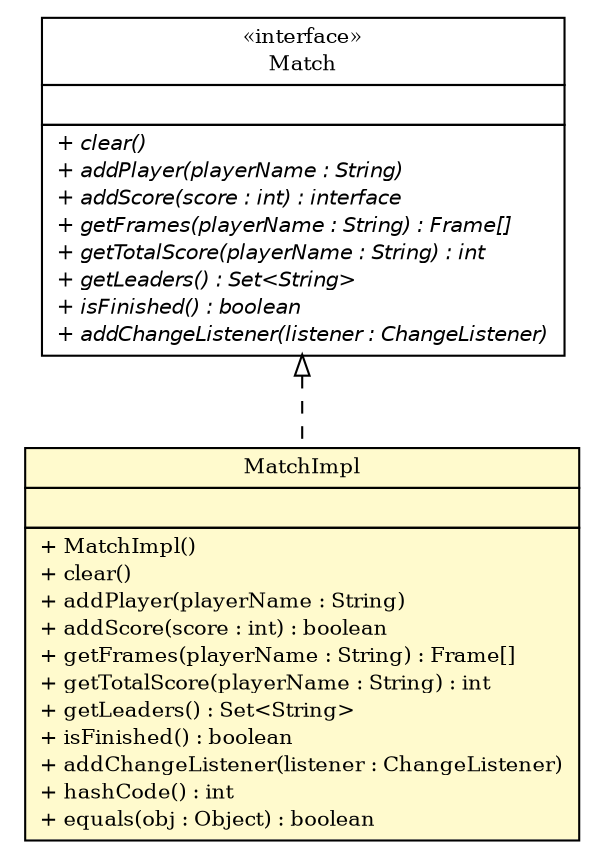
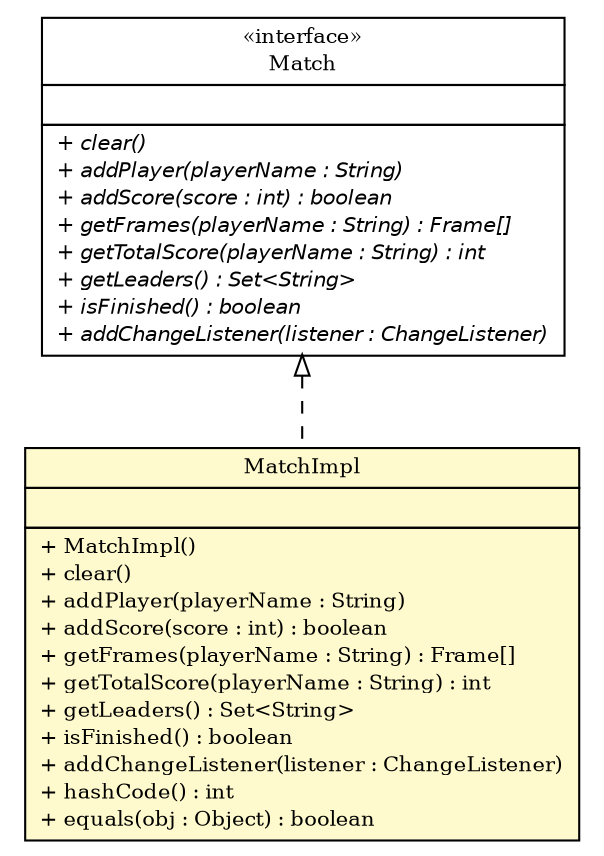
  digraph {
    nodesep=0.25
    ranksep=0.5
    fontname="DejaVu Serif"
    node [fontcolor=black fontname="DejaVu Serif" fontsize=10.0 shape=plaintext]
-   n1 [label=<<table title="thmuggleton.model.Match" border="0" cellborder="1" cellspacing="0" cellpadding="2" port="p" href="../Match.html"> 		<tr><td><table border="0" cellspacing="0" cellpadding="1"> <tr><td align="center" balign="center"> &#171;interface&#187; </td></tr> <tr><td align="center" balign="center"> Match </td></tr> 		</table></td></tr> 		<tr><td><table border="0" cellspacing="0" cellpadding="1"> <tr><td align="left" balign="left">  </td></tr> 		</table></td></tr> 		<tr><td><table border="0" cellspacing="0" cellpadding="1"> <tr><td align="left" balign="left"><font face="Helvetica-Oblique" point-size="10.0"> + clear() </font></td></tr> <tr><td align="left" balign="left"><font face="Helvetica-Oblique" point-size="10.0"> + addPlayer(playerName : String) </font></td></tr> <tr><td align="left" balign="left"><font face="Helvetica-Oblique" point-size="10.0"> + addScore(score : int) : interface </font></td></tr> <tr><td align="left" balign="left"><font face="Helvetica-Oblique" point-size="10.0"> + getFrames(playerName : String) : Frame[] </font></td></tr> <tr><td align="left" balign="left"><font face="Helvetica-Oblique" point-size="10.0"> + getTotalScore(playerName : String) : int </font></td></tr> <tr><td align="left" balign="left"><font face="Helvetica-Oblique" point-size="10.0"> + getLeaders() : Set&lt;String&gt; </font></td></tr> <tr><td align="left" balign="left"><font face="Helvetica-Oblique" point-size="10.0"> + isFinished() : boolean </font></td></tr> <tr><td align="left" balign="left"><font face="Helvetica-Oblique" point-size="10.0"> + addChangeListener(listener : ChangeListener) </font></td></tr> 		</table></td></tr> 		</table>>]
+   n1 [label=<<table title="thmuggleton.model.Match" border="0" cellborder="1" cellspacing="0" cellpadding="2" port="p" href="../Match.html"> 		<tr><td><table border="0" cellspacing="0" cellpadding="1"> <tr><td align="center" balign="center"> &#171;interface&#187; </td></tr> <tr><td align="center" balign="center"> Match </td></tr> 		</table></td></tr> 		<tr><td><table border="0" cellspacing="0" cellpadding="1"> <tr><td align="left" balign="left">  </td></tr> 		</table></td></tr> 		<tr><td><table border="0" cellspacing="0" cellpadding="1"> <tr><td align="left" balign="left"><font face="Helvetica-Oblique" point-size="10.0"> + clear() </font></td></tr> <tr><td align="left" balign="left"><font face="Helvetica-Oblique" point-size="10.0"> + addPlayer(playerName : String) </font></td></tr> <tr><td align="left" balign="left"><font face="Helvetica-Oblique" point-size="10.0"> + addScore(score : int) : boolean </font></td></tr> <tr><td align="left" balign="left"><font face="Helvetica-Oblique" point-size="10.0"> + getFrames(playerName : String) : Frame[] </font></td></tr> <tr><td align="left" balign="left"><font face="Helvetica-Oblique" point-size="10.0"> + getTotalScore(playerName : String) : int </font></td></tr> <tr><td align="left" balign="left"><font face="Helvetica-Oblique" point-size="10.0"> + getLeaders() : Set&lt;String&gt; </font></td></tr> <tr><td align="left" balign="left"><font face="Helvetica-Oblique" point-size="10.0"> + isFinished() : boolean </font></td></tr> <tr><td align="left" balign="left"><font face="Helvetica-Oblique" point-size="10.0"> + addChangeListener(listener : ChangeListener) </font></td></tr> 		</table></td></tr> 		</table>>]
    n2 [label=<<table title="thmuggleton.model.impl.MatchImpl" border="0" cellborder="1" cellspacing="0" cellpadding="2" port="p" bgcolor="lemonChiffon" href="./MatchImpl.html"> 		<tr><td><table border="0" cellspacing="0" cellpadding="1"> <tr><td align="center" balign="center"> MatchImpl </td></tr> 		</table></td></tr> 		<tr><td><table border="0" cellspacing="0" cellpadding="1"> <tr><td align="left" balign="left">  </td></tr> 		</table></td></tr> 		<tr><td><table border="0" cellspacing="0" cellpadding="1"> <tr><td align="left" balign="left"> + MatchImpl() </td></tr> <tr><td align="left" balign="left"> + clear() </td></tr> <tr><td align="left" balign="left"> + addPlayer(playerName : String) </td></tr> <tr><td align="left" balign="left"> + addScore(score : int) : boolean </td></tr> <tr><td align="left" balign="left"> + getFrames(playerName : String) : Frame[] </td></tr> <tr><td align="left" balign="left"> + getTotalScore(playerName : String) : int </td></tr> <tr><td align="left" balign="left"> + getLeaders() : Set&lt;String&gt; </td></tr> <tr><td align="left" balign="left"> + isFinished() : boolean </td></tr> <tr><td align="left" balign="left"> + addChangeListener(listener : ChangeListener) </td></tr> <tr><td align="left" balign="left"> + hashCode() : int </td></tr> <tr><td align="left" balign="left"> + equals(obj : Object) : boolean </td></tr> 		</table></td></tr> 		</table>>]
    n1 -> n2 [arrowtail=empty dir=back fontname="DejaVu Serif" fontsize=10 headport=p labelfontname=Helvetica labelfontsize=10 style=dashed tailport=p]
  }
